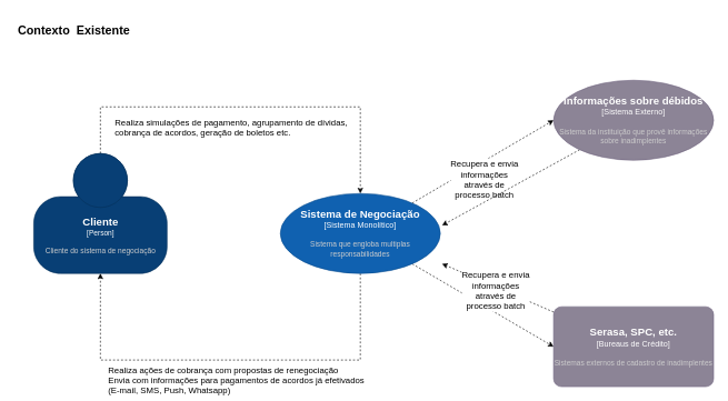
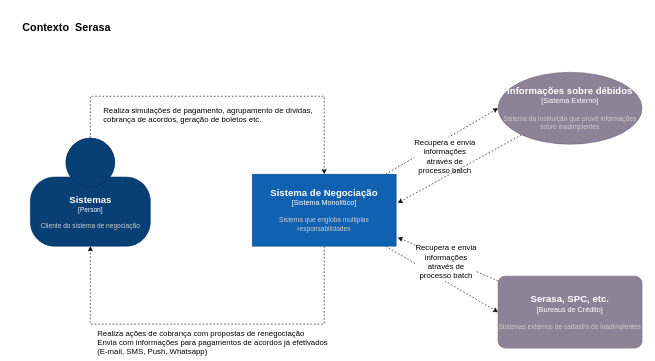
  <mxCell id="0" />
  <mxCell id="1" parent="0" />
  <mxCell id="2" style="edgeStyle=none;html=1;dashed=1;rounded=0;" parent="1" source="3" target="9" edge="1"><mxGeometry relative="1" as="geometry"><mxPoint x="530" y="260" as="targetPoint" /><Array as="points"><mxPoint x="150" y="160" /><mxPoint x="540" y="160" /></Array></mxGeometry></mxCell>
- <mxCell id="3" value="&lt;font style=&quot;font-size: 16px&quot;&gt;&lt;b&gt;Cliente&lt;/b&gt;&lt;/font&gt;&lt;div&gt;[Person]&lt;/div&gt;&lt;br&gt;&lt;div&gt;&lt;font style=&quot;font-size: 11px&quot;&gt;&lt;font color=&quot;#cccccc&quot;&gt;Cliente do sistema de negociação&lt;/font&gt;&lt;/div&gt;" style="html=1;fontSize=11;dashed=0;whitespace=wrap;fillColor=#083F75;strokeColor=#06315C;fontColor=#ffffff;shape=mxgraph.c4.person2;align=center;metaEdit=1;points=[[0.5,0,0],[1,0.5,0],[1,0.75,0],[0.75,1,0],[0.5,1,0],[0.25,1,0],[0,0.75,0],[0,0.5,0]];resizable=0;rounded=0;" parent="1" vertex="1"><mxGeometry x="50" y="230" width="200" height="180" as="geometry" /></mxCell>
+ <mxCell id="3" value="&lt;font style=&quot;font-size: 16px&quot;&gt;&lt;b&gt;Sistemas&lt;/b&gt;&lt;/font&gt;&lt;div&gt;[Person]&lt;/div&gt;&lt;br&gt;&lt;div&gt;&lt;font style=&quot;font-size: 11px&quot;&gt;&lt;font color=&quot;#cccccc&quot;&gt;Cliente do sistema de negociação&lt;/font&gt;&lt;/div&gt;" style="html=1;fontSize=11;dashed=0;whitespace=wrap;fillColor=#083F75;strokeColor=#06315C;fontColor=#ffffff;shape=mxgraph.c4.person2;align=center;metaEdit=1;points=[[0.5,0,0],[1,0.5,0],[1,0.75,0],[0.75,1,0],[0.5,1,0],[0.25,1,0],[0,0.75,0],[0,0.5,0]];resizable=0;rounded=0;" parent="1" vertex="1"><mxGeometry x="50" y="230" width="200" height="180" as="geometry" /></mxCell>
  <mxCell id="4" style="edgeStyle=none;html=1;entryX=0;entryY=0.5;entryDx=0;entryDy=0;entryPerimeter=0;dashed=1;rounded=0;" parent="1" source="9" target="11" edge="1"><mxGeometry relative="1" as="geometry" /></mxCell>
  <mxCell id="5" value="Recupera e envia&lt;br&gt;informações&lt;br style=&quot;font-size: 13px&quot;&gt;através de &lt;br&gt;processo batch" style="edgeLabel;html=1;align=center;verticalAlign=middle;resizable=0;points=[];fontSize=13;rounded=0;" parent="4" vertex="1" connectable="0"><mxGeometry x="-0.212" relative="1" as="geometry"><mxPoint x="24" y="13" as="offset" /></mxGeometry></mxCell>
  <mxCell id="6" style="edgeStyle=none;html=1;entryX=0.5;entryY=1;entryDx=0;entryDy=0;entryPerimeter=0;dashed=1;rounded=0;" parent="1" source="9" target="3" edge="1"><mxGeometry relative="1" as="geometry"><Array as="points"><mxPoint x="540" y="540" /><mxPoint x="150" y="540" /></Array></mxGeometry></mxCell>
  <mxCell id="7" value="Realiza ações de cobrança com propostas de renegociação&lt;br&gt;&lt;div&gt;Envia com informações para pagamentos de acordos já efetivados&lt;/div&gt;&lt;div&gt;(E-mail, SMS, Push, Whatsapp)&lt;/div&gt;" style="edgeLabel;html=1;align=left;verticalAlign=middle;resizable=0;points=[];fontSize=13;rounded=0;" parent="6" vertex="1" connectable="0"><mxGeometry x="0.08" y="-4" relative="1" as="geometry"><mxPoint x="-159" y="34" as="offset" /></mxGeometry></mxCell>
  <mxCell id="8" style="edgeStyle=none;html=1;entryX=0;entryY=0.5;entryDx=0;entryDy=0;entryPerimeter=0;dashed=1;fontSize=13;rounded=0;" parent="1" source="9" target="14" edge="1"><mxGeometry relative="1" as="geometry" /></mxCell>
- <mxCell id="9" value="&lt;font style=&quot;font-size: 16px&quot;&gt;&lt;b&gt;Sistema de Negociação&lt;/b&gt;&lt;/font&gt;&lt;div&gt;[Sistema Monolítico]&lt;/div&gt;&lt;br&gt;&lt;div&gt;&lt;font style=&quot;font-size: 11px&quot;&gt;&lt;font color=&quot;#cccccc&quot;&gt;Sistema que engloba multiplas responsabilidades&lt;/font&gt;&lt;/div&gt;" style="ellipse;whiteSpace=wrap;html=1;labelBackgroundColor=none;fillColor=#1061B0;fontColor=#ffffff;align=center;arcSize=10;strokeColor=#0D5091;metaEdit=1;resizable=0;points=[[0.25,0,0],[0.5,0,0],[0.75,0,0],[1,0.25,0],[1,0.5,0],[1,0.75,0],[0.75,1,0],[0.5,1,0],[0.25,1,0],[0,0.75,0],[0,0.5,0],[0,0.25,0]];" parent="1" vertex="1"><mxGeometry x="420" y="290" width="240" height="120" as="geometry" /></mxCell>
+ <mxCell id="9" value="&lt;font style=&quot;font-size: 16px&quot;&gt;&lt;b&gt;Sistema de Negociação&lt;/b&gt;&lt;/font&gt;&lt;div&gt;[Sistema Monolítico]&lt;/div&gt;&lt;br&gt;&lt;div&gt;&lt;font style=&quot;font-size: 11px&quot;&gt;&lt;font color=&quot;#cccccc&quot;&gt;Sistema que engloba multiplas responsabilidades&lt;/font&gt;&lt;/div&gt;" style="rounded=0;whiteSpace=wrap;html=1;labelBackgroundColor=none;fillColor=#1061B0;fontColor=#ffffff;align=center;arcSize=10;strokeColor=#0D5091;metaEdit=1;resizable=0;points=[[0.25,0,0],[0.5,0,0],[0.75,0,0],[1,0.25,0],[1,0.5,0],[1,0.75,0],[0.75,1,0],[0.5,1,0],[0.25,1,0],[0,0.75,0],[0,0.5,0],[0,0.25,0]];" parent="1" vertex="1"><mxGeometry x="420" y="290" width="240" height="120" as="geometry" /></mxCell>
  <mxCell id="10" style="edgeStyle=none;html=1;entryX=1.011;entryY=0.399;entryDx=0;entryDy=0;entryPerimeter=0;dashed=1;fontSize=13;rounded=0;" parent="1" source="11" target="9" edge="1"><mxGeometry relative="1" as="geometry" /></mxCell>
  <mxCell id="11" value="&lt;font style=&quot;font-size: 16px&quot;&gt;&lt;b&gt;Informações sobre débidos&lt;/b&gt;&lt;/font&gt;&lt;div&gt;[Sistema Externo]&lt;/div&gt;&lt;br&gt;&lt;div&gt;&lt;font style=&quot;font-size: 11px&quot;&gt;&lt;font color=&quot;#cccccc&quot;&gt;Sistema da instituição que provê informações sobre inadimplentes&lt;/font&gt;&lt;/div&gt;" style="ellipse;whiteSpace=wrap;html=1;labelBackgroundColor=none;fillColor=#8C8496;fontColor=#ffffff;align=center;arcSize=10;strokeColor=#736782;metaEdit=1;resizable=0;points=[[0.25,0,0],[0.5,0,0],[0.75,0,0],[1,0.25,0],[1,0.5,0],[1,0.75,0],[0.75,1,0],[0.5,1,0],[0.25,1,0],[0,0.75,0],[0,0.5,0],[0,0.25,0]];" parent="1" vertex="1"><mxGeometry x="830" y="120" width="240" height="120" as="geometry" /></mxCell>
  <mxCell id="12" value="&lt;font style=&quot;font-size: 13px&quot;&gt;Realiza simulações de pagamento, agrupamento de dívidas,&lt;br&gt;cobrança de acordos, geração de boletos etc.&lt;/font&gt;" style="edgeLabel;html=1;align=left;verticalAlign=middle;resizable=0;points=[];rounded=0;" parent="1" vertex="1" connectable="0"><mxGeometry x="170.002" y="190" as="geometry" /></mxCell>
  <mxCell id="13" style="edgeStyle=none;html=1;entryX=1.011;entryY=0.879;entryDx=0;entryDy=0;entryPerimeter=0;dashed=1;fontSize=13;rounded=0;" parent="1" source="14" target="9" edge="1"><mxGeometry relative="1" as="geometry" /></mxCell>
  <mxCell id="14" value="&lt;font style=&quot;font-size: 16px&quot;&gt;&lt;b&gt;Serasa, SPC, etc.&lt;/b&gt;&lt;/font&gt;&lt;div&gt;[Bureaus de Crédito]&lt;/div&gt;&lt;br&gt;&lt;div&gt;&lt;font style=&quot;font-size: 11px&quot;&gt;&lt;font color=&quot;#cccccc&quot;&gt;Sistemas externos de cadastro de inadimplentes&lt;/font&gt;&lt;/div&gt;" style="whiteSpace=wrap;html=1;labelBackgroundColor=none;fillColor=#8C8496;fontColor=#ffffff;align=center;arcSize=10;strokeColor=#736782;metaEdit=1;resizable=0;points=[[0.25,0,0],[0.5,0,0],[0.75,0,0],[1,0.25,0],[1,0.5,0],[1,0.75,0],[0.75,1,0],[0.5,1,0],[0.25,1,0],[0,0.75,0],[0,0.5,0],[0,0.25,0]];rounded=1;" parent="1" vertex="1"><mxGeometry x="830" y="460" width="240" height="120" as="geometry" /></mxCell>
  <mxCell id="15" value="Recupera e envia&lt;br&gt;informações&lt;br style=&quot;font-size: 13px&quot;&gt;através de &lt;br&gt;processo batch" style="edgeLabel;html=1;align=center;verticalAlign=middle;resizable=0;points=[];fontSize=13;rounded=0;" parent="1" vertex="1" connectable="0"><mxGeometry x="750.003" y="189.998" as="geometry"><mxPoint x="-8" y="246" as="offset" /></mxGeometry></mxCell>
- <mxCell id="16" value="&lt;h2&gt;&lt;b&gt;Contexto&amp;nbsp; Existente&lt;/b&gt;&lt;/h2&gt;" style="text;html=1;align=center;verticalAlign=middle;resizable=0;points=[];autosize=1;fillColor=default;gradientColor=none;" vertex="1" parent="1"><mxGeometry width="180" height="50" as="geometry" x="20" y="20" /></mxCell>
+ <mxCell id="16" value="&lt;h2&gt;&lt;b&gt;Contexto&amp;nbsp; Serasa&lt;/b&gt;&lt;/h2&gt;" style="text;html=1;align=center;verticalAlign=middle;resizable=0;points=[];autosize=1;fillColor=default;gradientColor=none;" vertex="1" parent="1"><mxGeometry width="180" height="50" as="geometry" x="20" y="20" /></mxCell>
